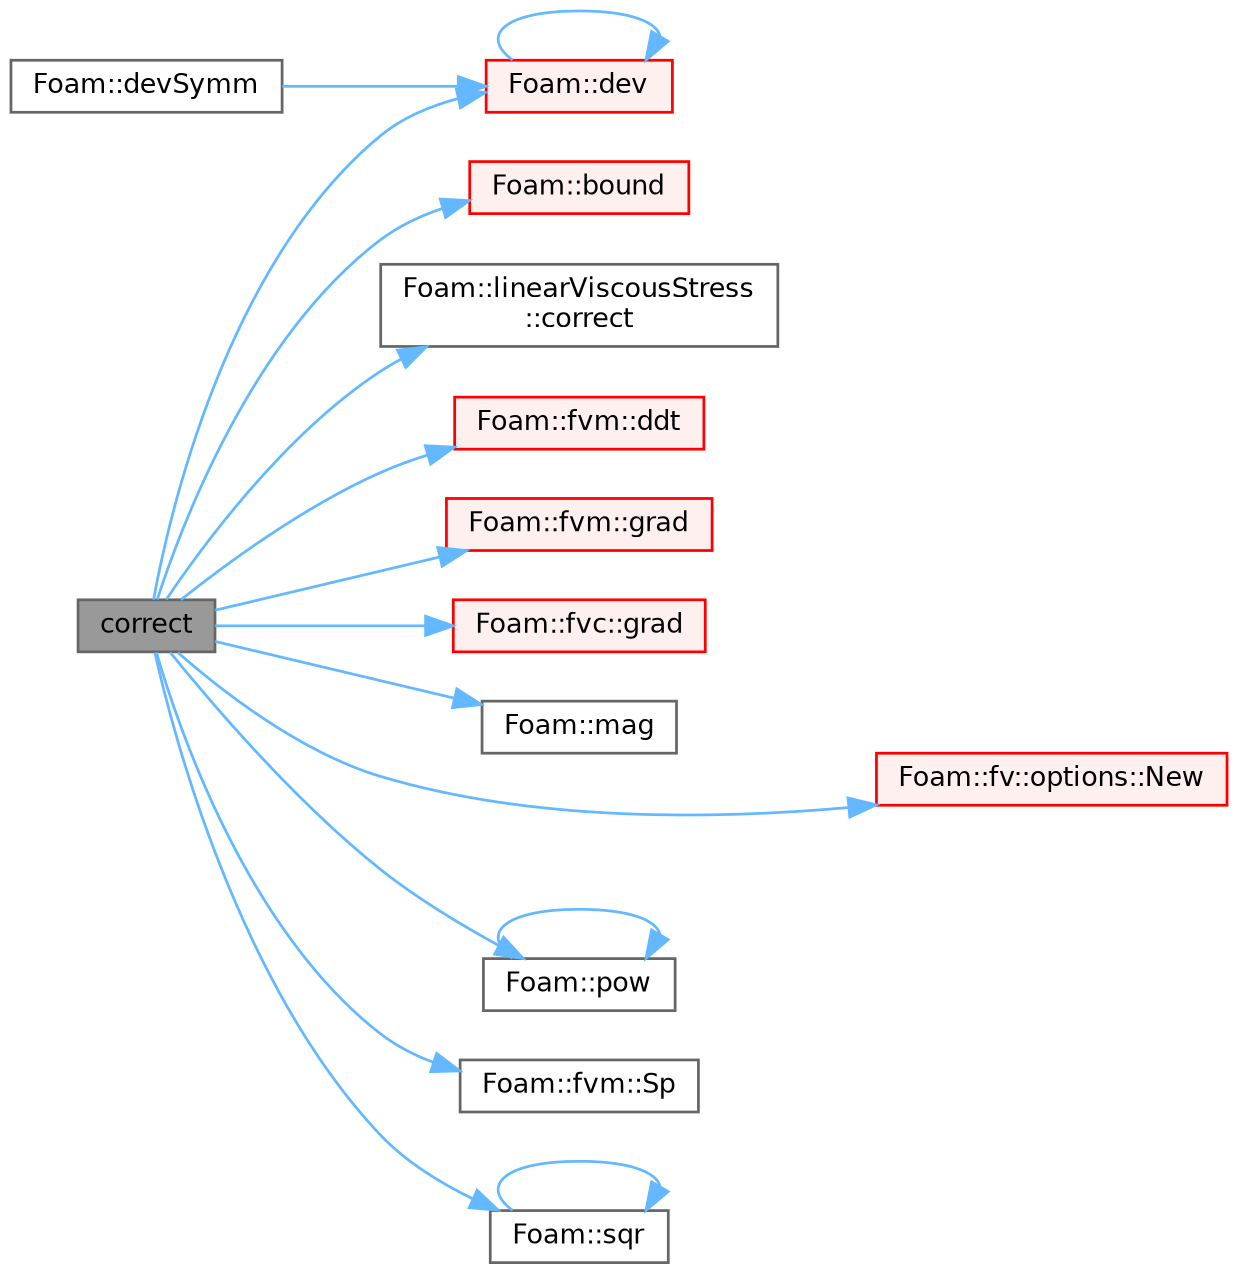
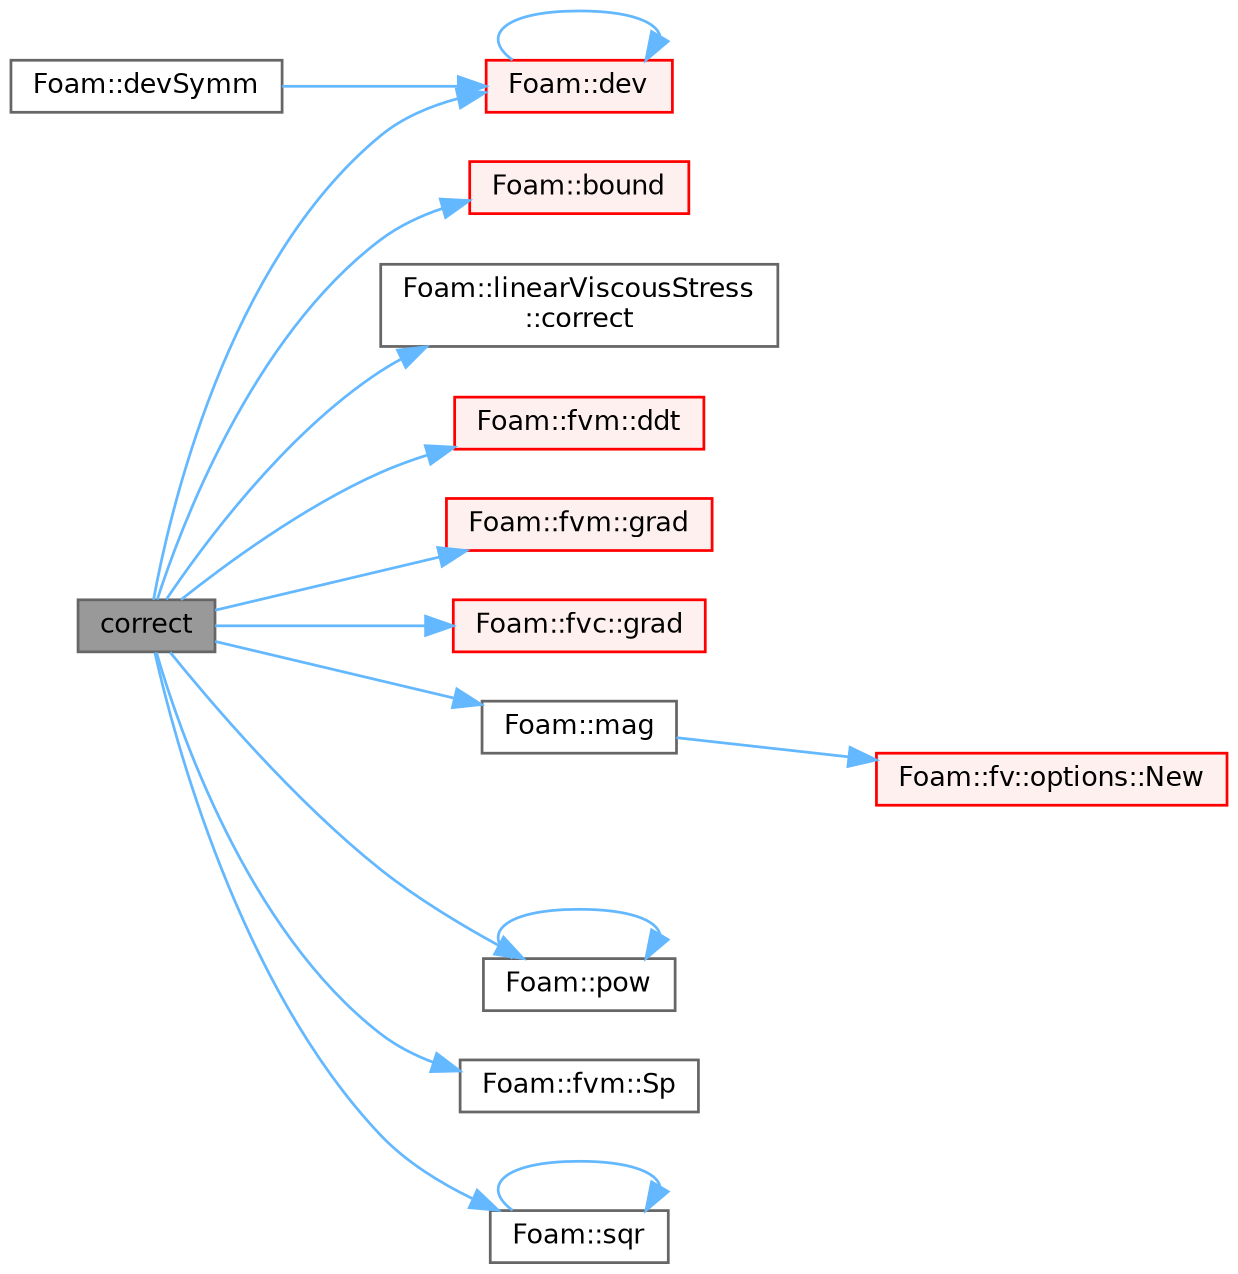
  digraph {
    rankdir=LR
    node [color=red fillcolor="#FFF0F0" fontname=Helvetica fontsize=10 shape=box style=filled]
    edge [color=steelblue1 fontname=Helvetica fontsize=10 labelfontname=Helvetica labelfontsize=10 style=solid]
    n1 [color=gray40 fillcolor=grey60 fontcolor=black height=0.2 label=correct width=0.4]
    n2 [height=0.2 label="Foam::bound" width=0.4]
    n3 [color=grey40 fillcolor=white height=0.2 label="Foam::linearViscousStress\l::correct" width=0.4]
    n4 [height=0.2 label="Foam::fvm::ddt" width=0.4]
    n5 [height=0.2 label="Foam::dev" width=0.4]
    n6 [height=0.2 label="Foam::fvm::grad" width=0.4]
    n7 [height=0.2 label="Foam::fvc::grad" width=0.4]
    n8 [color=grey40 fillcolor=white height=0.2 label="Foam::mag" width=0.4]
    n9 [height=0.2 label="Foam::fv::options::New" width=0.4]
    n10 [color=grey40 fillcolor=white height=0.2 label="Foam::pow" width=0.4]
    n11 [color=grey40 fillcolor=white height=0.2 label="Foam::fvm::Sp" width=0.4]
    n12 [color=grey40 fillcolor=white height=0.2 label="Foam::sqr" width=0.4]
    n13 [color=grey40 fillcolor=white height=0.2 label="Foam::devSymm" width=0.4]
    n1 -> n2
    n1 -> n3
    n1 -> n4
    n1 -> n5
    n1 -> n6
    n1 -> n7
    n1 -> n8
-   n1 -> n9
+   n8 -> n9
    n1 -> n10
    n1 -> n11
    n1 -> n12
    n5 -> n5
    n10 -> n10
    n12 -> n12
    n13 -> n5
  }
